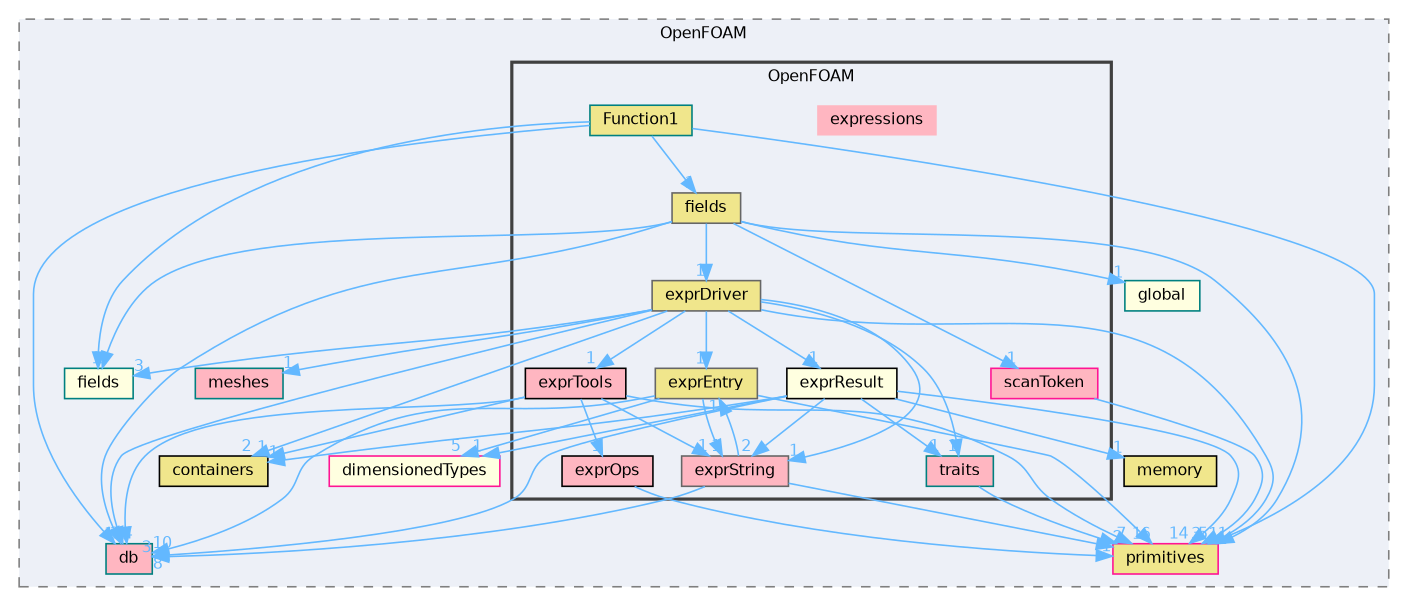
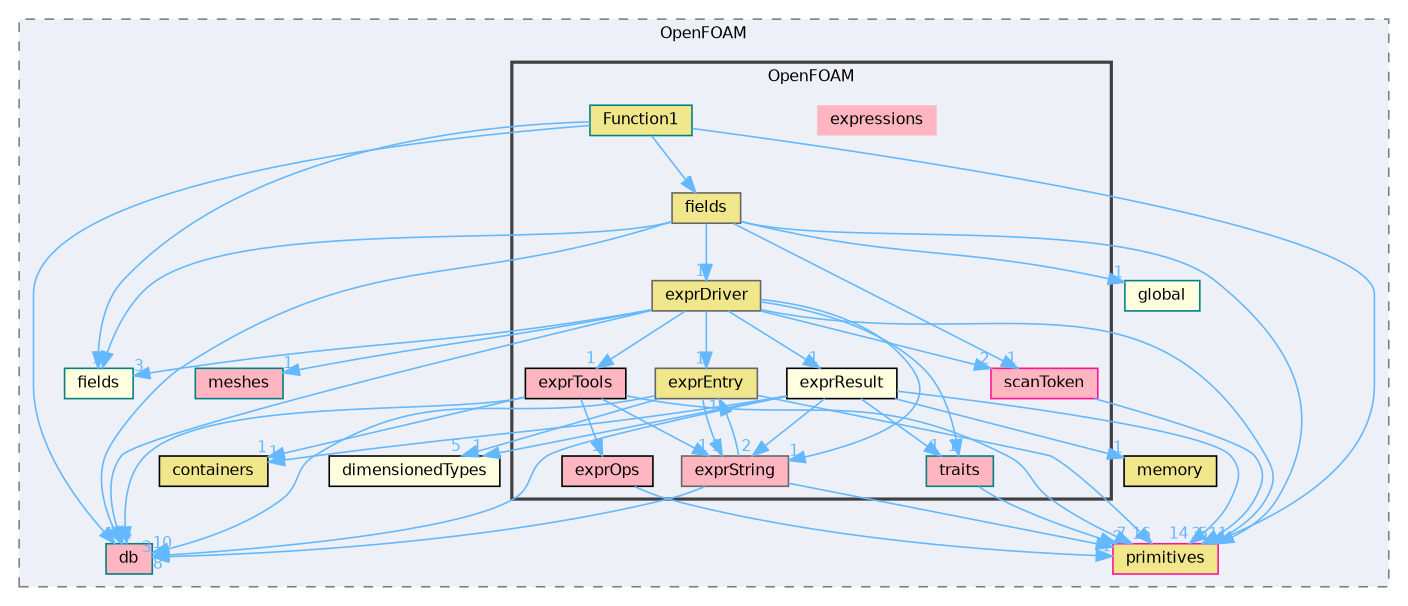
  digraph {
    compound=true
    node [fontname=Helvetica fontsize=10 shape=box style=filled fillcolor=lightpink color=teal]
    edge [color=steelblue1 fontcolor=steelblue1 fontname=Helvetica fontsize=10 headlabel=1 labeldistance=1.5 labelfontname=Helvetica labelfontsize=10]
    n1 [height=0.2 label=expressions shape=plaintext width=0.4 color=gray40]
    n2 [color=gray40 fillcolor=khaki height=0.2 label=exprDriver width=0.4]
    n3 [color=gray40 fillcolor=khaki height=0.2 label=exprEntry width=0.4]
    n4 [color=black height=0.2 label=exprOps width=0.4]
    n5 [color=black fillcolor=lightyellow height=0.2 label=exprResult width=0.4]
    n6 [color=gray40 height=0.2 label=exprString width=0.4]
    n7 [color=black height=0.2 label=exprTools width=0.4]
    n8 [color=gray40 fillcolor=khaki height=0.2 label=fields width=0.4]
    n9 [fillcolor=khaki height=0.2 label=Function1 width=0.4]
    n10 [color=deeppink height=0.2 label=scanToken width=0.4]
    n11 [height=0.2 label=traits width=0.4]
    n12 [color=black fillcolor=khaki height=0.2 label=containers width=0.4]
    n13 [color=deeppink fillcolor=khaki height=0.2 label=primitives width=0.4]
    n14 [height=0.2 label=db width=0.4]
    n15 [fillcolor=lightyellow height=0.2 label=fields width=0.4]
    n16 [height=0.2 label=meshes width=0.4]
-   n17 [color=deeppink fillcolor=lightyellow height=0.2 label=dimensionedTypes width=0.4]
+   n17 [color=black fillcolor=lightyellow height=0.2 label=dimensionedTypes width=0.4]
    n18 [color=black fillcolor=khaki height=0.2 label=memory width=0.4]
    n19 [fillcolor=lightyellow height=0.2 label=global width=0.4]
    subgraph cluster_1 {
      bgcolor="#edf0f7"
      fontname=Helvetica
      fontsize=10
      label=OpenFOAM
      pencolor=grey50
      style="filled,dashed"
      n12
      n13
      n14
      n15
      n16
      n17
      n18
      n19
      subgraph cluster_2 {
        bgcolor="#edf0f7"
        fontname=Helvetica
        fontsize=10
        pencolor=grey25
        style="filled,bold"
        n1
        n2
        n3
        n4
        n5
        n6
        n7
        n8
        n9
        n10
        n11
      }
    }
    n2 -> n3
    n2 -> n5
    n2 -> n6
    n2 -> n7
    n2 -> n11
-   n2 -> n12 [headlabel=2]
+   n2 -> n10 [headlabel=2]
    n2 -> n13 [headlabel=5]
    n2 -> n14 [headlabel=4]
    n2 -> n15 [headlabel=3]
    n2 -> n16
    n3 -> n6
    n3 -> n13 [headlabel=6]
    n3 -> n14 [headlabel=10]
    n3 -> n17 [headlabel=5]
    n4 -> n13
    n5 -> n6 [headlabel=2]
    n5 -> n11
    n5 -> n12
    n5 -> n13 [headlabel=14]
    n5 -> n14 [headlabel=8]
    n5 -> n17
    n5 -> n18
    n6 -> n3
    n6 -> n13 [headlabel=2]
    n6 -> n14 [headlabel=3]
    n7 -> n4
    n7 -> n6
    n7 -> n12
    n7 -> n13
    n7 -> n14
    n8 -> n2
    n8 -> n10
    n8 -> n13
    n8 -> n14 [headlabel=3]
    n8 -> n15
    n8 -> n19
    n9 -> n8
    n9 -> n13
    n9 -> n14
    n9 -> n15
    n10 -> n13 [headlabel=3]
    n11 -> n13 [headlabel=7]
  }
